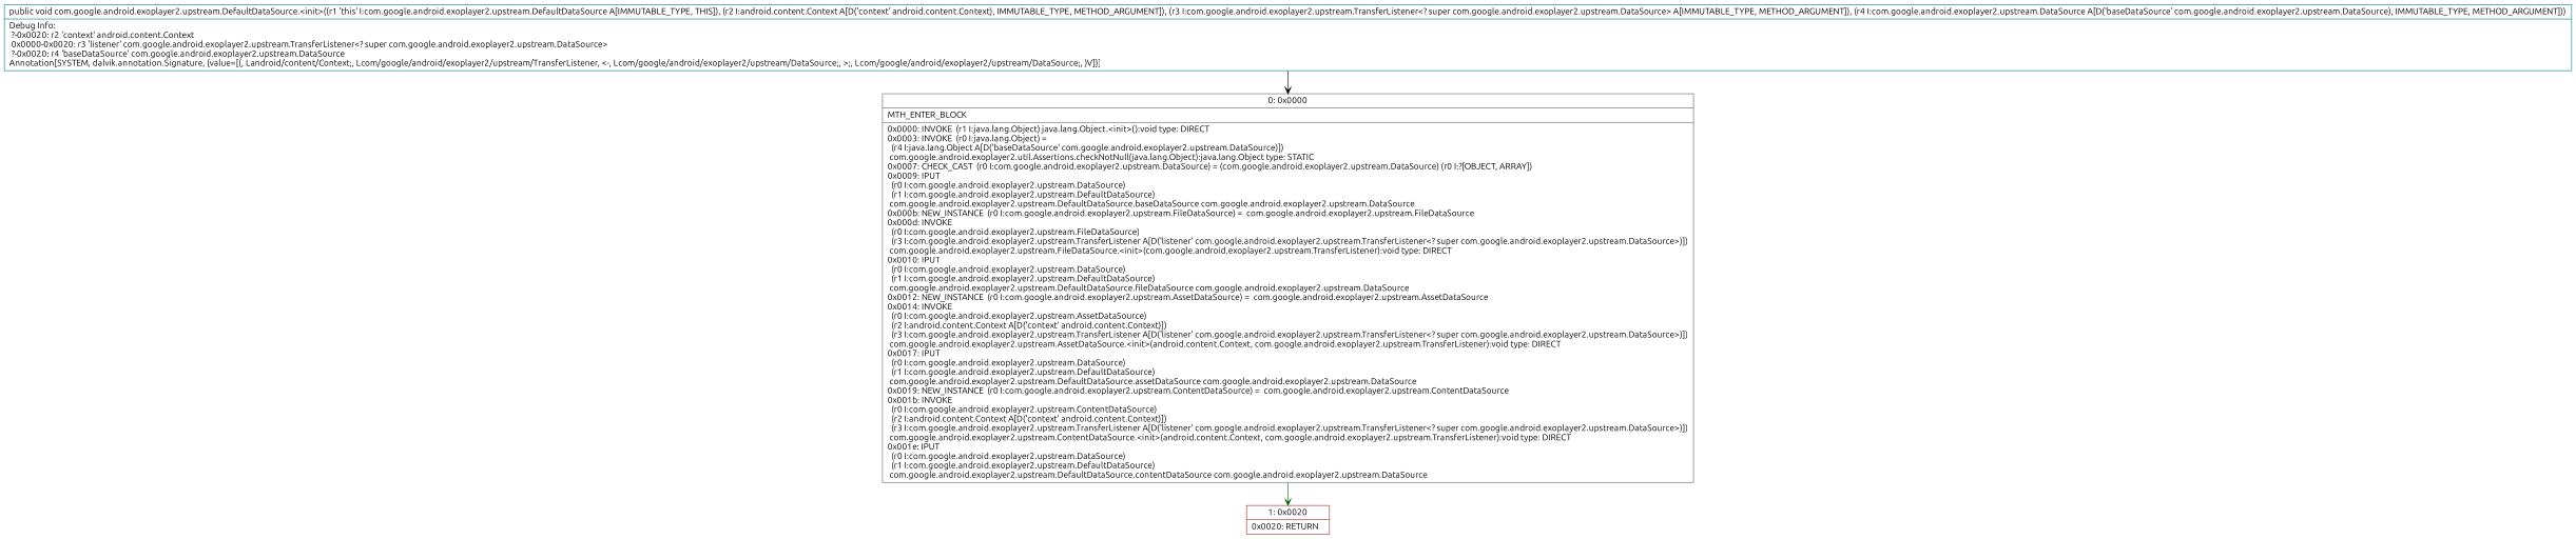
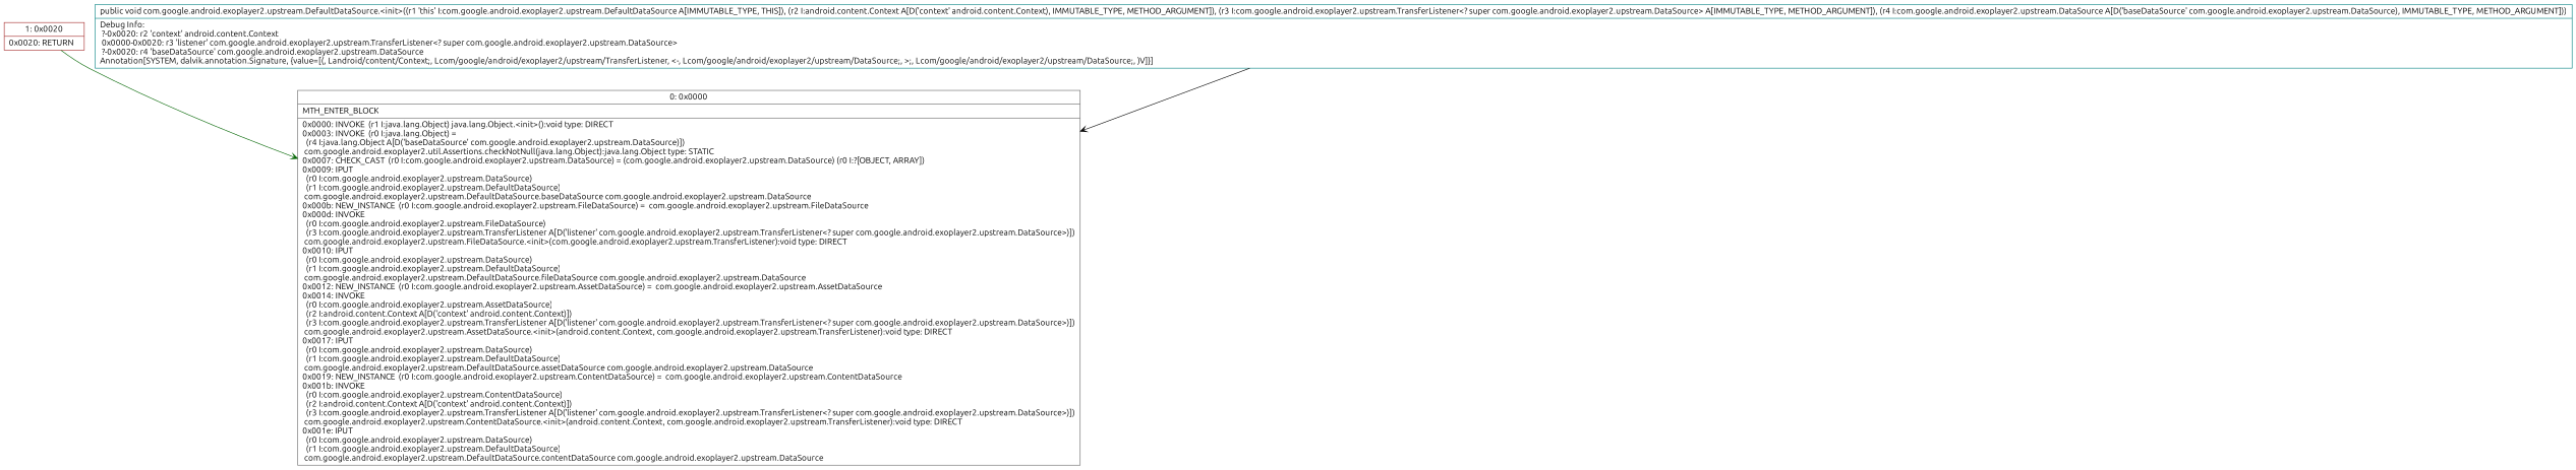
  digraph {
    fontname=Ubuntu
    node [shape=record fontname=Ubuntu]
    edge [arrowhead=vee fontname=Ubuntu]
    n1 [label="{0\:\ 0x0000|MTH_ENTER_BLOCK\l|0x0000: INVOKE  (r1 I:java.lang.Object) java.lang.Object.\<init\>():void type: DIRECT \l0x0003: INVOKE  (r0 I:java.lang.Object) = \l  (r4 I:java.lang.Object A[D('baseDataSource' com.google.android.exoplayer2.upstream.DataSource)])\l com.google.android.exoplayer2.util.Assertions.checkNotNull(java.lang.Object):java.lang.Object type: STATIC \l0x0007: CHECK_CAST  (r0 I:com.google.android.exoplayer2.upstream.DataSource) = (com.google.android.exoplayer2.upstream.DataSource) (r0 I:?[OBJECT, ARRAY]) \l0x0009: IPUT  \l  (r0 I:com.google.android.exoplayer2.upstream.DataSource)\l  (r1 I:com.google.android.exoplayer2.upstream.DefaultDataSource)\l com.google.android.exoplayer2.upstream.DefaultDataSource.baseDataSource com.google.android.exoplayer2.upstream.DataSource \l0x000b: NEW_INSTANCE  (r0 I:com.google.android.exoplayer2.upstream.FileDataSource) =  com.google.android.exoplayer2.upstream.FileDataSource \l0x000d: INVOKE  \l  (r0 I:com.google.android.exoplayer2.upstream.FileDataSource)\l  (r3 I:com.google.android.exoplayer2.upstream.TransferListener A[D('listener' com.google.android.exoplayer2.upstream.TransferListener\<? super com.google.android.exoplayer2.upstream.DataSource\>)])\l com.google.android.exoplayer2.upstream.FileDataSource.\<init\>(com.google.android.exoplayer2.upstream.TransferListener):void type: DIRECT \l0x0010: IPUT  \l  (r0 I:com.google.android.exoplayer2.upstream.DataSource)\l  (r1 I:com.google.android.exoplayer2.upstream.DefaultDataSource)\l com.google.android.exoplayer2.upstream.DefaultDataSource.fileDataSource com.google.android.exoplayer2.upstream.DataSource \l0x0012: NEW_INSTANCE  (r0 I:com.google.android.exoplayer2.upstream.AssetDataSource) =  com.google.android.exoplayer2.upstream.AssetDataSource \l0x0014: INVOKE  \l  (r0 I:com.google.android.exoplayer2.upstream.AssetDataSource)\l  (r2 I:android.content.Context A[D('context' android.content.Context)])\l  (r3 I:com.google.android.exoplayer2.upstream.TransferListener A[D('listener' com.google.android.exoplayer2.upstream.TransferListener\<? super com.google.android.exoplayer2.upstream.DataSource\>)])\l com.google.android.exoplayer2.upstream.AssetDataSource.\<init\>(android.content.Context, com.google.android.exoplayer2.upstream.TransferListener):void type: DIRECT \l0x0017: IPUT  \l  (r0 I:com.google.android.exoplayer2.upstream.DataSource)\l  (r1 I:com.google.android.exoplayer2.upstream.DefaultDataSource)\l com.google.android.exoplayer2.upstream.DefaultDataSource.assetDataSource com.google.android.exoplayer2.upstream.DataSource \l0x0019: NEW_INSTANCE  (r0 I:com.google.android.exoplayer2.upstream.ContentDataSource) =  com.google.android.exoplayer2.upstream.ContentDataSource \l0x001b: INVOKE  \l  (r0 I:com.google.android.exoplayer2.upstream.ContentDataSource)\l  (r2 I:android.content.Context A[D('context' android.content.Context)])\l  (r3 I:com.google.android.exoplayer2.upstream.TransferListener A[D('listener' com.google.android.exoplayer2.upstream.TransferListener\<? super com.google.android.exoplayer2.upstream.DataSource\>)])\l com.google.android.exoplayer2.upstream.ContentDataSource.\<init\>(android.content.Context, com.google.android.exoplayer2.upstream.TransferListener):void type: DIRECT \l0x001e: IPUT  \l  (r0 I:com.google.android.exoplayer2.upstream.DataSource)\l  (r1 I:com.google.android.exoplayer2.upstream.DefaultDataSource)\l com.google.android.exoplayer2.upstream.DefaultDataSource.contentDataSource com.google.android.exoplayer2.upstream.DataSource \l}" color=gray40]
    n2 [label="{1\:\ 0x0020|0x0020: RETURN   \l}" color=brown]
    n3 [label="{public void com.google.android.exoplayer2.upstream.DefaultDataSource.\<init\>((r1 'this' I:com.google.android.exoplayer2.upstream.DefaultDataSource A[IMMUTABLE_TYPE, THIS]), (r2 I:android.content.Context A[D('context' android.content.Context), IMMUTABLE_TYPE, METHOD_ARGUMENT]), (r3 I:com.google.android.exoplayer2.upstream.TransferListener\<? super com.google.android.exoplayer2.upstream.DataSource\> A[IMMUTABLE_TYPE, METHOD_ARGUMENT]), (r4 I:com.google.android.exoplayer2.upstream.DataSource A[D('baseDataSource' com.google.android.exoplayer2.upstream.DataSource), IMMUTABLE_TYPE, METHOD_ARGUMENT]))  | Debug Info:\l  ?\-0x0020: r2 'context' android.content.Context\l  0x0000\-0x0020: r3 'listener' com.google.android.exoplayer2.upstream.TransferListener\<? super com.google.android.exoplayer2.upstream.DataSource\>\l  ?\-0x0020: r4 'baseDataSource' com.google.android.exoplayer2.upstream.DataSource\lAnnotation[SYSTEM, dalvik.annotation.Signature, \{value=[(, Landroid\/content\/Context;, Lcom\/google\/android\/exoplayer2\/upstream\/TransferListener, \<\-, Lcom\/google\/android\/exoplayer2\/upstream\/DataSource;, \>;, Lcom\/google\/android\/exoplayer2\/upstream\/DataSource;, )V]\}]\l}" color=teal]
-   n1 -> n2 [color=darkgreen]
+   n2 -> n1 [color=darkgreen]
    n3 -> n1 [color=black]
  }
